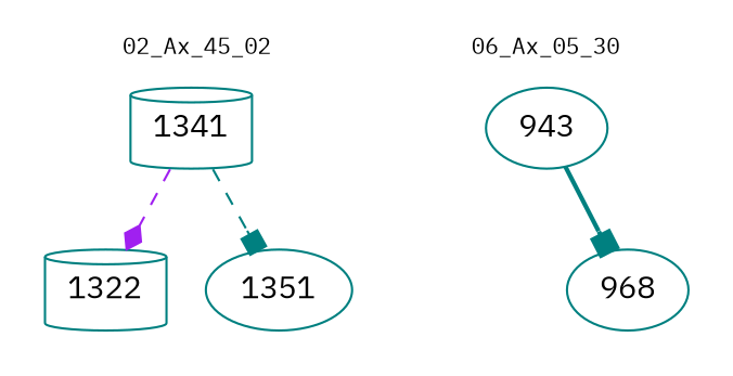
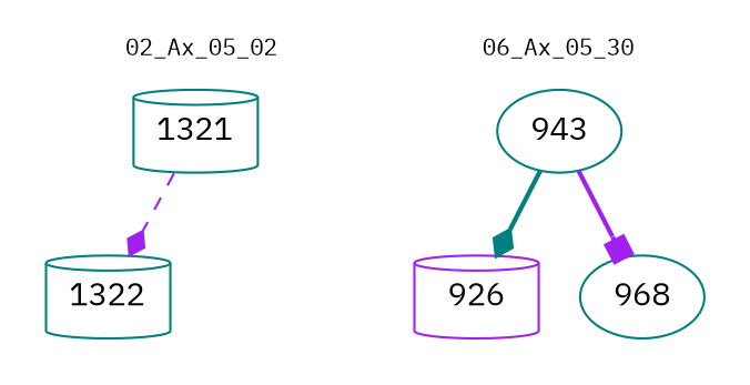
  digraph {
    fontname="IBM Plex Mono"
    node [color=teal fontname="IBM Plex Mono" shape=cylinder]
    edge [arrowhead=diamond color=purple fontname="IBM Plex Mono" style=dashed]
-   n1 [label=1341]
+   n1 [label=1321]
    n2 [label=1322]
-   n3 [label=1351 shape=ellipse]
    n4 [label=943 shape=ellipse]
+   n5 [color=purple label=926]
    n6 [label=968 shape=ellipse]
    subgraph cluster_1 {
      color=white
      fontsize=10
-     label="02_Ax_45_02"
+     label="02_Ax_05_02"
      n1
      n2
-     n3
    }
    subgraph cluster_2 {
      color=white
      fontsize=10
      label="06_Ax_05_30"
      n4
+     n5
      n6
    }
    n1 -> n2
-   n1 -> n3 [arrowhead=box color=teal]
-   n4 -> n6 [arrowhead=box color=teal style=bold]
+   n4 -> n5 [color=teal style=bold]
+   n4 -> n6 [arrowhead=box style=bold]
  }
